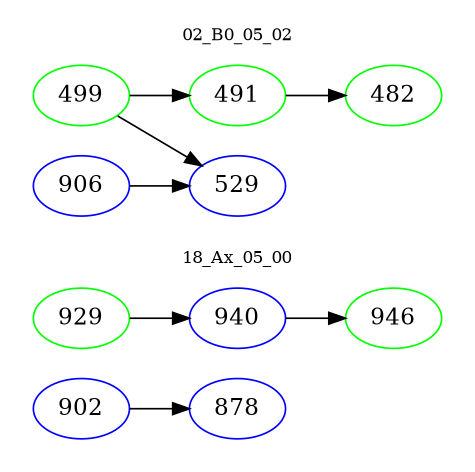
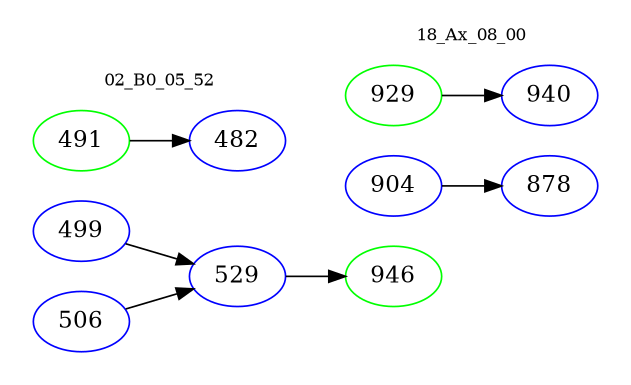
  digraph {
    rankdir=LR
    node [color=blue]
    edge [color=black]
    n1 [color=green label=929]
-   n2 [label=902]
+   n2 [label=904]
    n3 [label=940]
    n4 [label=878]
    n5 [color=green label=946]
-   n6 [color=green label=499]
+   n6 [label=499]
    n7 [color=green label=491]
-   n8 [label=906]
-   n9 [color=green label=482]
+   n8 [label=506]
+   n9 [label=482]
    n10 [label=529]
    subgraph cluster_1 {
      color=white
      fontsize=10
-     label="18_Ax_05_00"
+     label="18_Ax_08_00"
      n1
      n2
      n3
      n4
      n5
    }
    subgraph cluster_2 {
      color=white
      fontsize=10
-     label="02_B0_05_02"
+     label="02_B0_05_52"
      n6
      n7
      n8
      n9
      n10
    }
    n1 -> n3
    n2 -> n4
-   n3 -> n5
-   n6 -> n7
+   n10 -> n5
    n6 -> n10
    n7 -> n9
    n8 -> n10
  }
